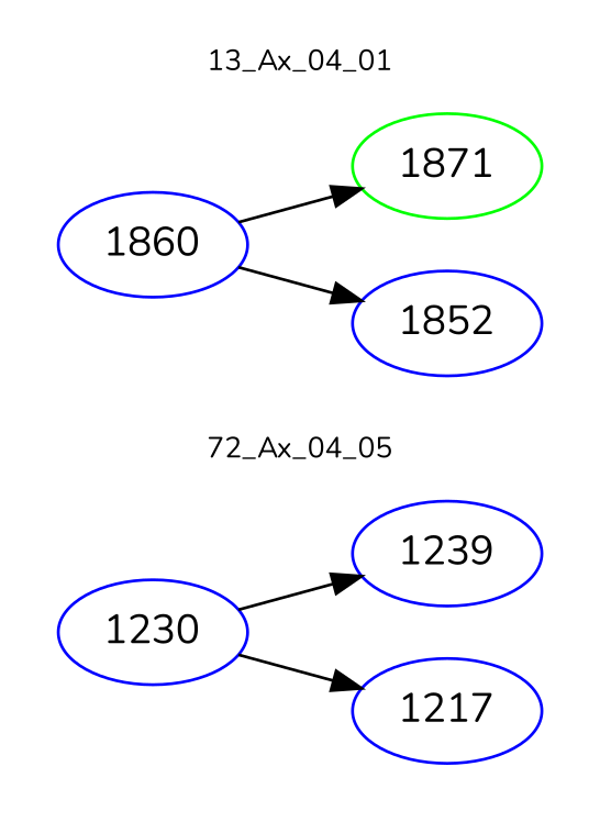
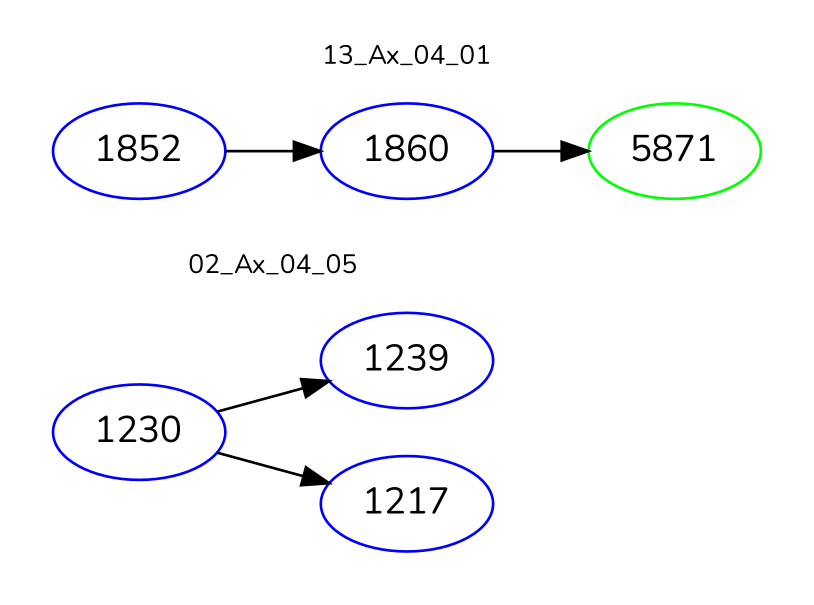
  digraph {
    fontname=Nunito
    rankdir=LR
    node [color=blue fontname=Nunito]
    edge [color=black fontname=Nunito]
    n1 [label=1230]
    n2 [label=1217]
    n3 [label=1239]
    n4 [label=1860]
    n5 [label=1852]
-   n6 [color=green label=1871]
+   n6 [color=green label=5871]
    subgraph cluster_1 {
      color=white
      fontsize=10
-     label="72_Ax_04_05"
+     label="02_Ax_04_05"
      n1
      n2
      n3
    }
    subgraph cluster_2 {
      color=white
      fontsize=10
      label="13_Ax_04_01"
      n4
      n5
      n6
    }
    n1 -> n2
    n1 -> n3
-   n4 -> n5
+   n5 -> n4
    n4 -> n6
  }
